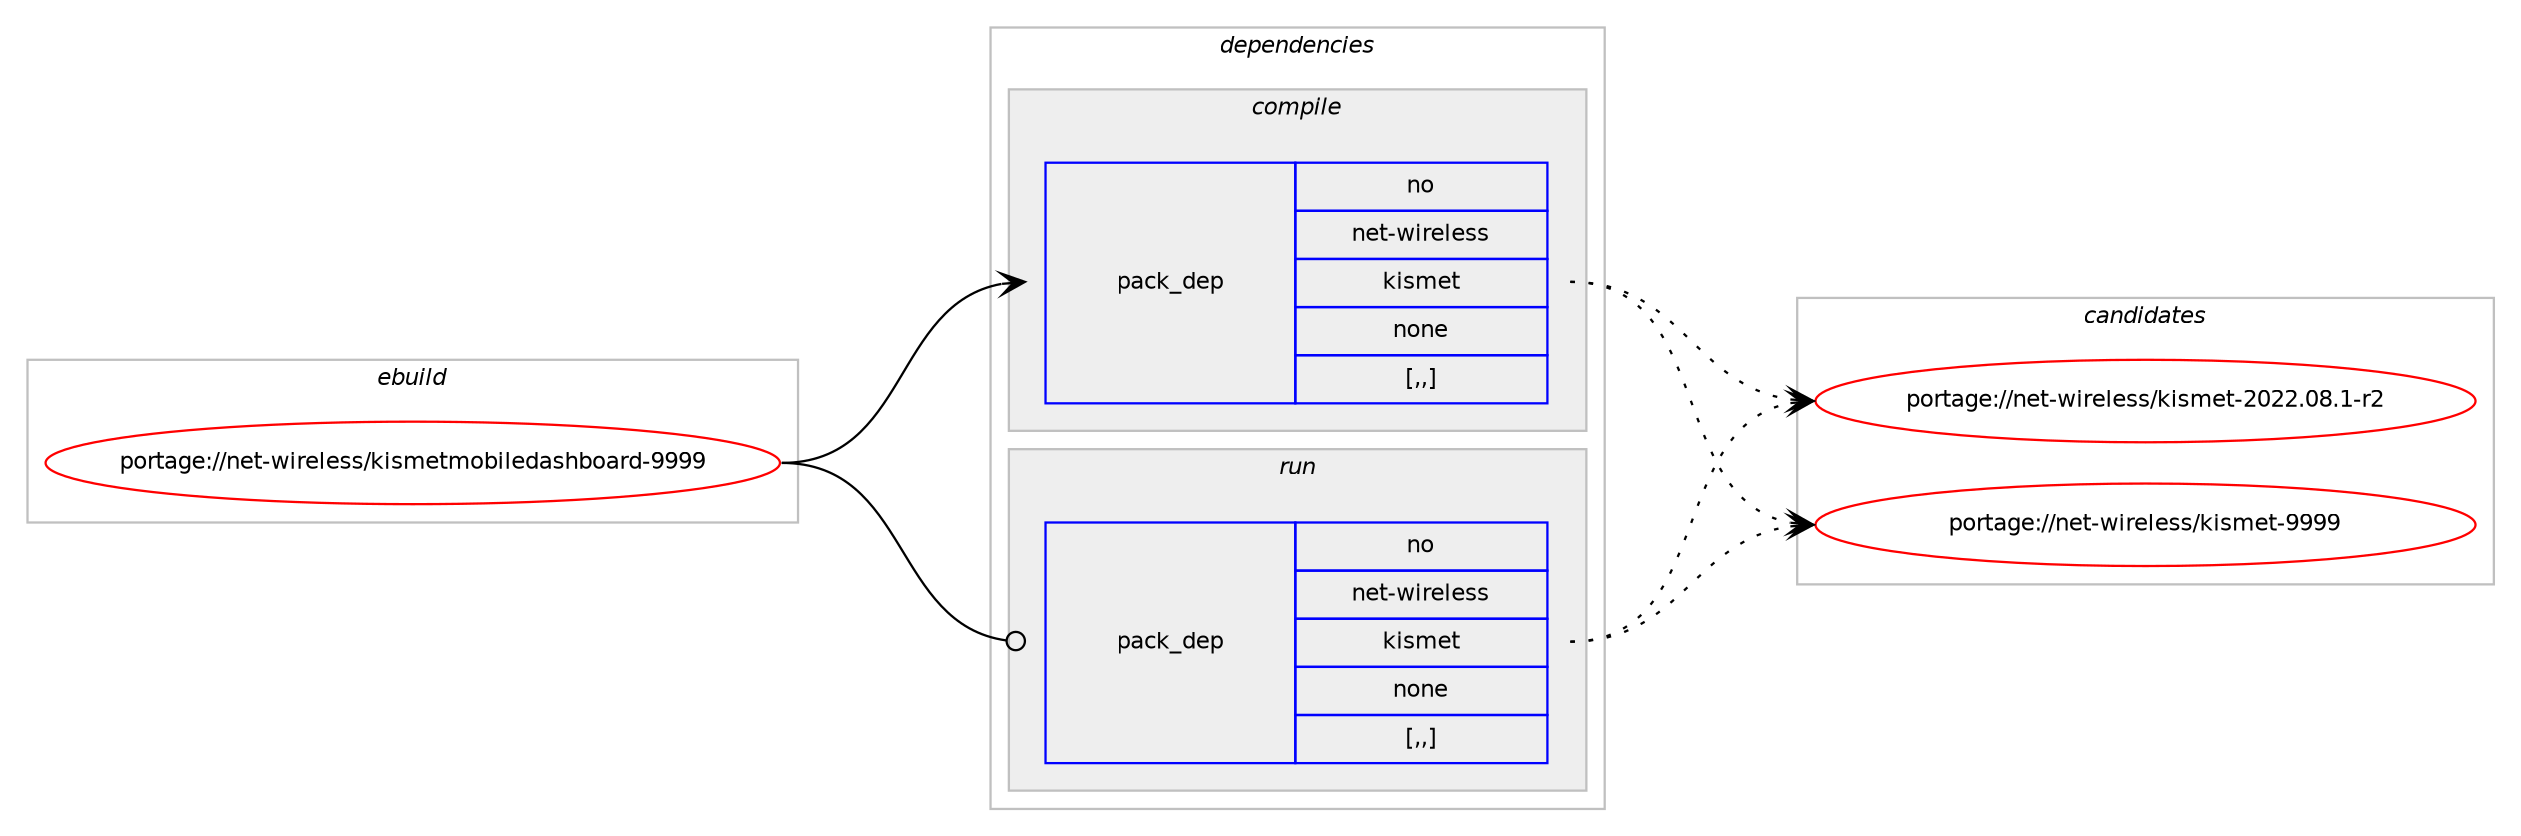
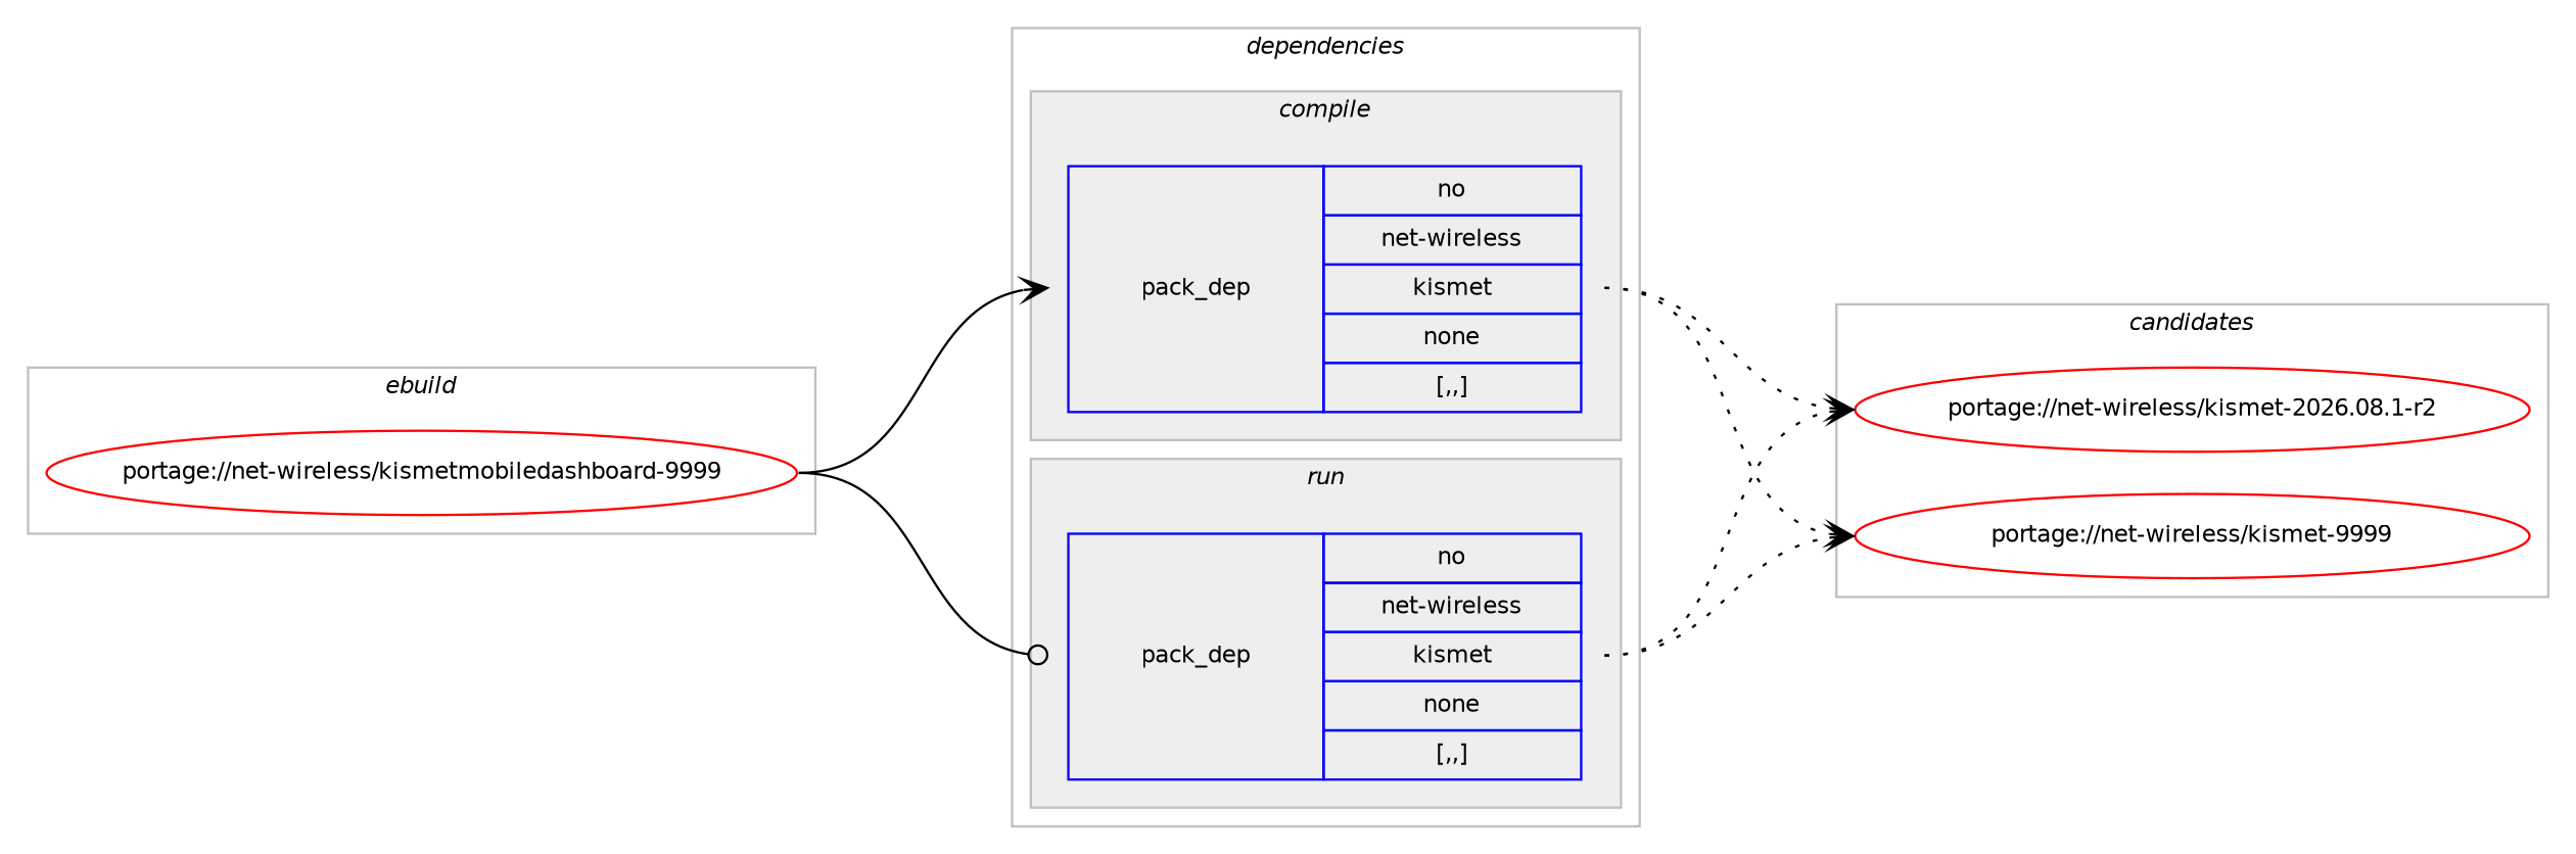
  digraph {
    compound=true
    concentrate=true
    fontname=Helvetica
    fontsize=10
    newrank=true
    rankdir=LR
    ranksep=1.5
    node [color=red fontname=Helvetica fontsize=10]
    edge [arrowhead=vee headport=w style=dotted tailport=e weight=100]
    n1 [label="portage://net-wireless/kismetmobiledashboard-9999" width=4]
    n2 [color=blue label=<<TABLE BORDER="0" CELLBORDER="1" CELLSPACING="0" CELLPADDING="4" WIDTH="220"><TR><TD ROWSPAN="6" CELLPADDING="30">pack_dep</TD></TR><TR><TD WIDTH="110">no</TD></TR><TR><TD>net-wireless</TD></TR><TR><TD>kismet</TD></TR><TR><TD>none</TD></TR><TR><TD>[,,]</TD></TR></TABLE>> shape=none]
    n3 [color=blue label=<<TABLE BORDER="0" CELLBORDER="1" CELLSPACING="0" CELLPADDING="4" WIDTH="220"><TR><TD ROWSPAN="6" CELLPADDING="30">pack_dep</TD></TR><TR><TD WIDTH="110">no</TD></TR><TR><TD>net-wireless</TD></TR><TR><TD>kismet</TD></TR><TR><TD>none</TD></TR><TR><TD>[,,]</TD></TR></TABLE>> shape=none]
-   n4 [label="portage://net-wireless/kismet-2022.08.1-r2" width=4]
+   n4 [label="portage://net-wireless/kismet-2026.08.1-r2" width=4]
    n5 [label="portage://net-wireless/kismet-9999" width=4]
    subgraph cluster_1 {
      color=gray
      label=<<i>ebuild</i>>
      rank=same
      n1
    }
    subgraph cluster_2 {
      color=gray
      label=<<i>dependencies</i>>
      subgraph cluster_3 {
        color=gray
        fillcolor="#eeeeee"
        label=<<i>compile</i>>
        style=filled
        subgraph sub_4 {
          color=gray
          fillcolor="#eeeeee"
          label=<<i>compile</i>>
          style=filled
          n2
        }
      }
      subgraph cluster_5 {
        color=gray
        fillcolor="#eeeeee"
        label=<<i>compile and run</i>>
        style=filled
      }
      subgraph cluster_6 {
        color=gray
        fillcolor="#eeeeee"
        label=<<i>run</i>>
        style=filled
        subgraph sub_7 {
          color=gray
          fillcolor="#eeeeee"
          label=<<i>run</i>>
          style=filled
          n3
        }
      }
    }
    subgraph cluster_8 {
      color=gray
      label=<<i>candidates</i>>
      rank=same
      subgraph sub_9 {
        color=black
        label=<<i>candidates</i>>
        nodesep=1
        rank=same
        n4
        n5
      }
      subgraph sub_10 {
        color=black
        label=<<i>candidates</i>>
        nodesep=1
        rank=same
        n4
        n5
      }
    }
    n1 -> n2 [style=solid weight=20]
    n1 -> n3 [arrowhead=odot style=solid weight=20]
    n2 -> n4
    n2 -> n5
    n3 -> n4
    n3 -> n5
  }
